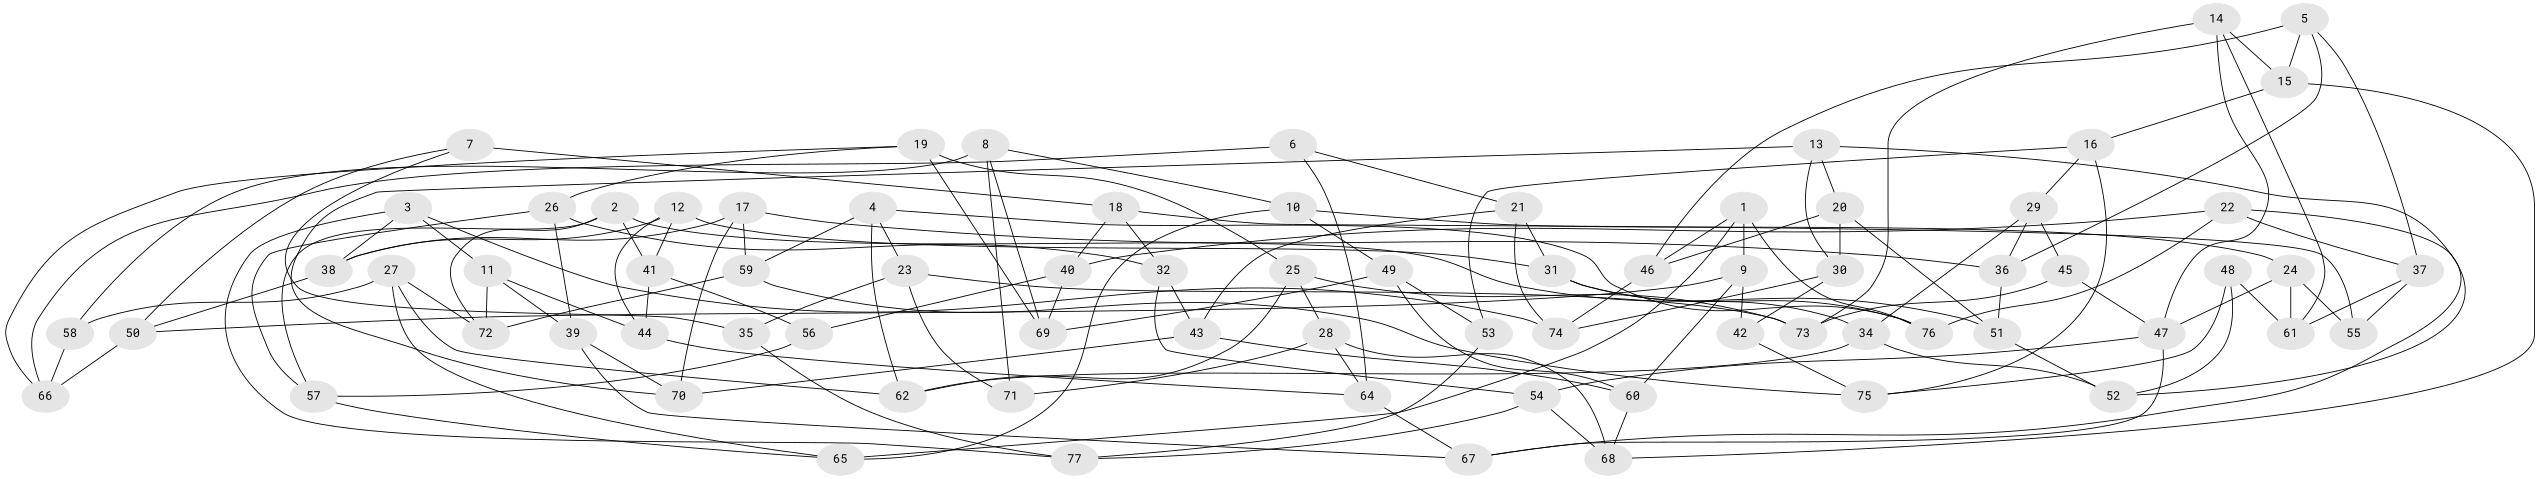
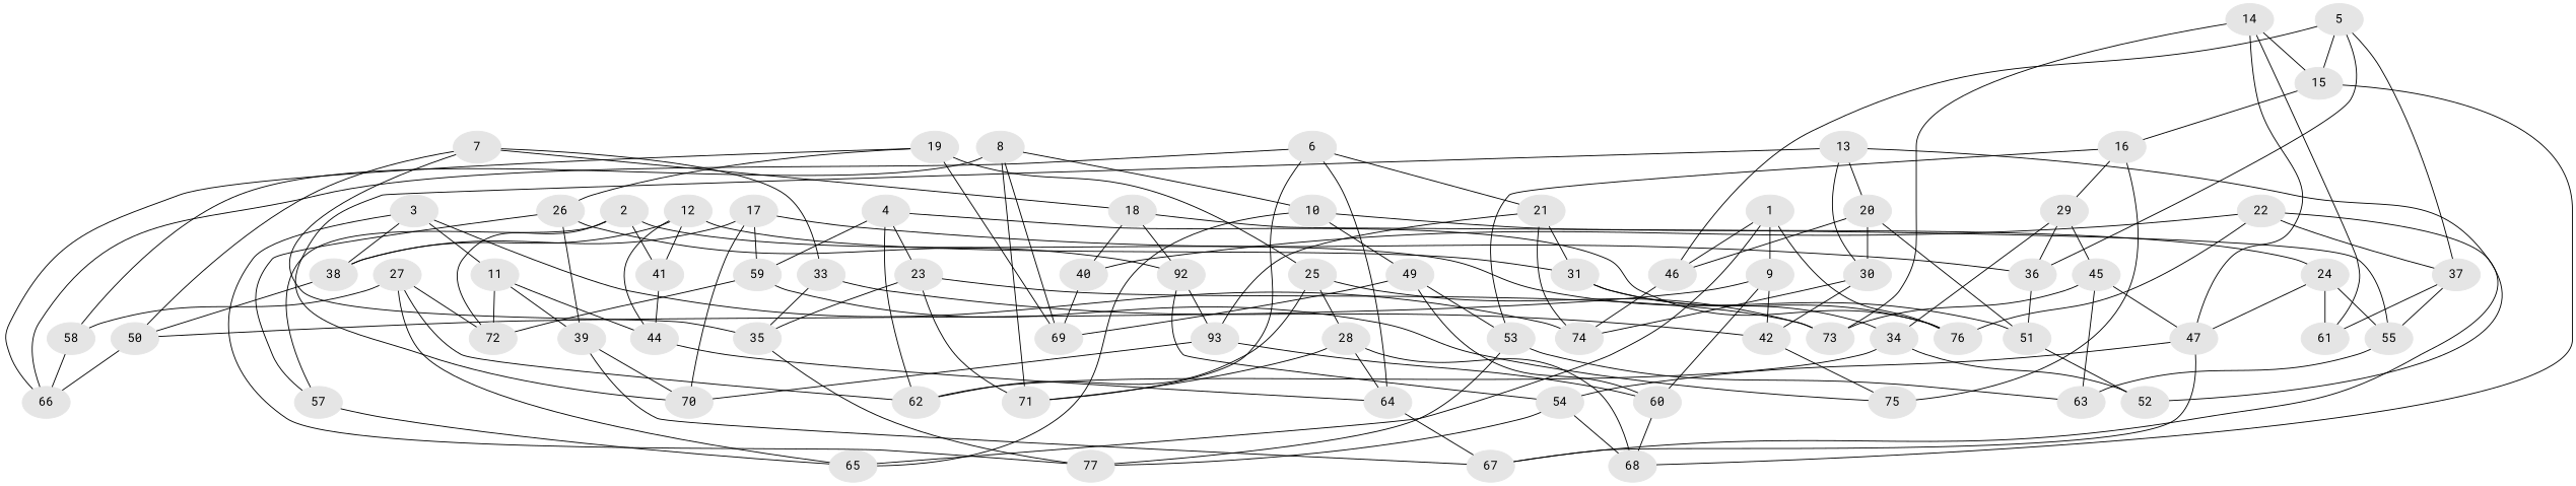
  graph {
    fontname="Roboto Mono"
    node [color=gray90 fontname="Roboto Mono" style=filled]
    edge [fontname="Roboto Mono"]
    1
    9
    46
    65
    76
    50
    42
    60
    74
    2
    41
    51
    57
    72
    44
-   56
    52
    3
    11
    38
    77
    39
    4
    23
    59
    62
    71
    35
    73
    75
    5
    15
    36
    37
    16
    68
    61
    55
    6
    21
    64
    66
    31
-   43
+   43 [label=93]
    67
    7
    18
-   32
+   33
+   32 [label=92]
    40
    8
    10
    58
    69
    24
    49
    47
    53
    70
    12
    34
    13
    20
    30
    14
    54
    29
    45
+   63
    17
    19
    25
    26
    28
    22
-   48
    27
    1 -- 9
    1 -- 46
    1 -- 65
    1 -- 76
    9 -- 50
    9 -- 42
    9 -- 60
    46 -- 74
    50 -- 66
    42 -- 75
    60 -- 68
    2 -- 41
    2 -- 51
    2 -- 57
    2 -- 72
    41 -- 44
-   41 -- 56
    51 -- 52
    57 -- 65
    44 -- 64
-   56 -- 57
    3 -- 74
    3 -- 11
    3 -- 38
    3 -- 77
    11 -- 72
    11 -- 44
    11 -- 39
    38 -- 50
    39 -- 67
    39 -- 70
    4 -- 76
    4 -- 23
    4 -- 59
    4 -- 62
    23 -- 71
    23 -- 35
    23 -- 73
    59 -- 72
    59 -- 75
    35 -- 77
    5 -- 46
    5 -- 15
    5 -- 36
    5 -- 37
    15 -- 16
    15 -- 68
    36 -- 51
    37 -- 61
    37 -- 55
    16 -- 75
    16 -- 53
    16 -- 29
+   55 -- 63
+   6 -- 71
    6 -- 21
    6 -- 64
    6 -- 66
    21 -- 74
    21 -- 31
    21 -- 43
    64 -- 67
    31 -- 76
    31 -- 34
    43 -- 60
    43 -- 70
    7 -- 50
    7 -- 35
    7 -- 18
+   7 -- 33
    18 -- 55
    18 -- 32
    18 -- 40
+   33 -- 42
+   33 -- 35
    32 -- 43
    32 -- 54
-   40 -- 56
    40 -- 69
    8 -- 71
    8 -- 10
    8 -- 58
    8 -- 69
    10 -- 65
    10 -- 24
    10 -- 49
    58 -- 66
    24 -- 61
    24 -- 55
    24 -- 47
    49 -- 60
    49 -- 69
    49 -- 53
    47 -- 67
    47 -- 54
    53 -- 77
+   53 -- 63
    12 -- 41
    12 -- 44
    12 -- 38
    12 -- 31
    34 -- 52
    34 -- 62
    13 -- 52
    13 -- 70
    13 -- 20
    13 -- 30
    20 -- 46
    20 -- 51
    20 -- 30
    30 -- 42
    30 -- 74
    14 -- 73
    14 -- 15
    14 -- 61
    14 -- 47
    54 -- 77
    54 -- 68
    29 -- 36
    29 -- 34
    29 -- 45
    45 -- 73
    45 -- 47
+   45 -- 63
    17 -- 38
    17 -- 59
    17 -- 36
    17 -- 70
    19 -- 66
    19 -- 69
    19 -- 25
    19 -- 26
    25 -- 62
    25 -- 73
    25 -- 28
    26 -- 57
    26 -- 39
    26 -- 32
    28 -- 71
    28 -- 68
    28 -- 64
    22 -- 76
    22 -- 37
    22 -- 67
    22 -- 40
-   48 -- 52
-   48 -- 75
-   48 -- 61
    27 -- 65
    27 -- 72
    27 -- 62
    27 -- 58
  }
